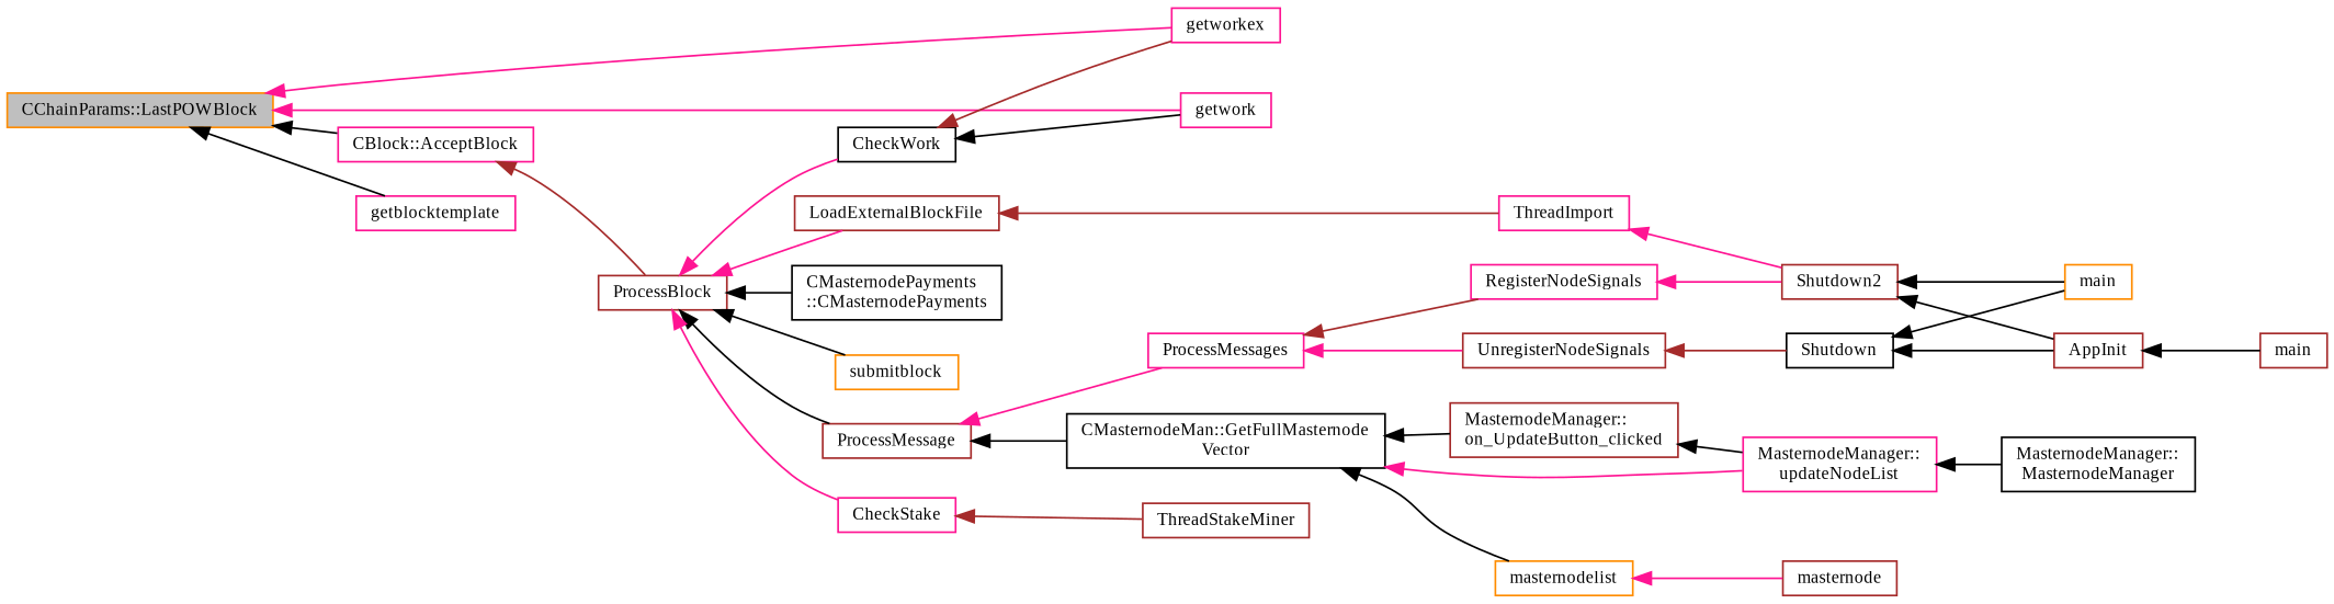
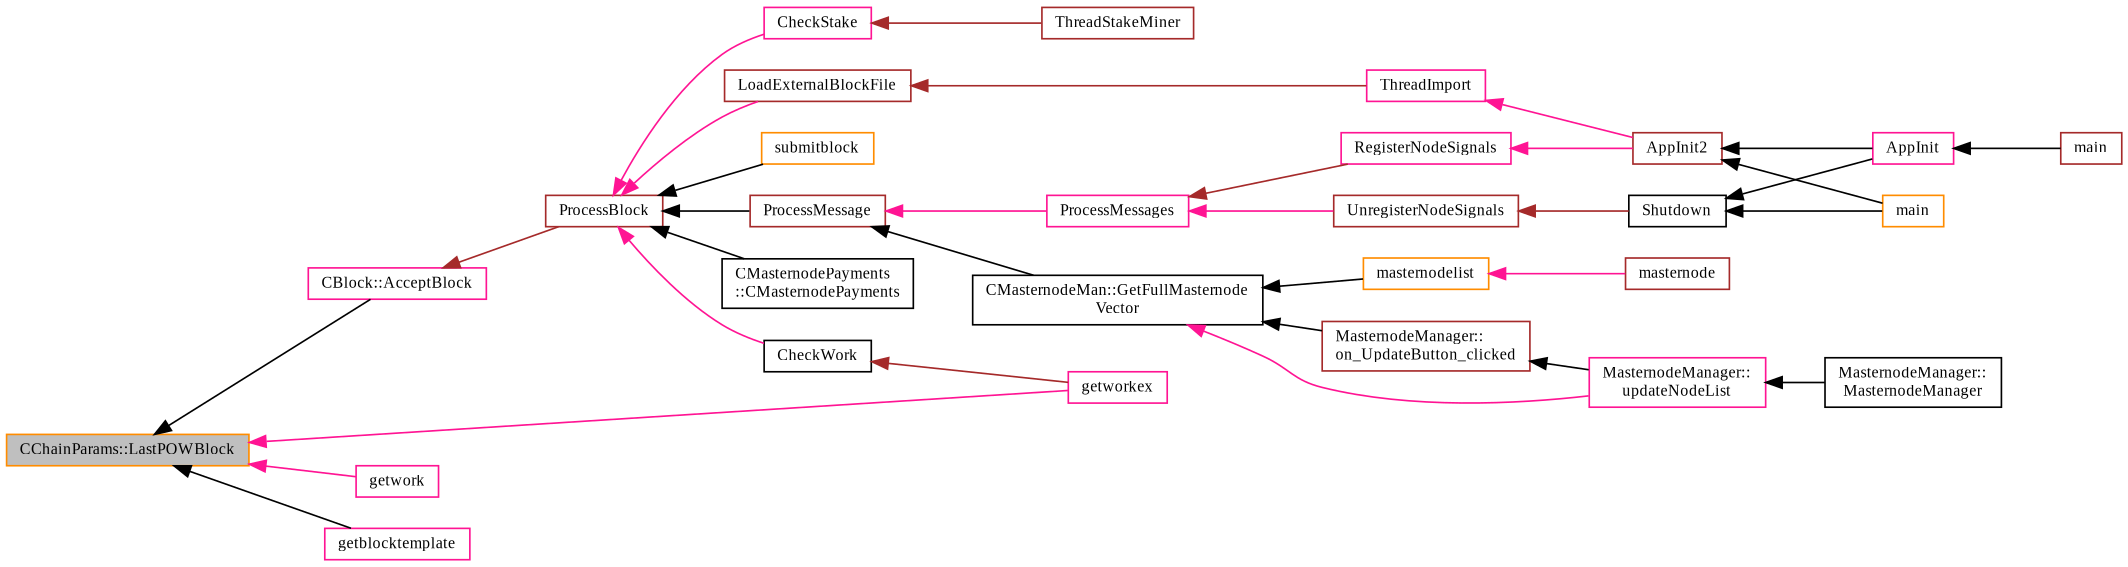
  digraph {
    fontname="Liberation Serif"
    rankdir=LR
    node [color=deeppink fillcolor=white fontname="Liberation Serif" fontsize=10 shape=record style=filled]
    edge [color=black dir=back fontname="Liberation Serif" fontsize=10 labelfontname=Helvetica labelfontsize=10 style=solid]
    n1 [color=darkorange fillcolor=grey75 fontcolor=black height=0.2 label="CChainParams::LastPOWBlock" width=0.4]
    n2 [height=0.2 label="CBlock::AcceptBlock" width=0.4]
    n3 [height=0.2 label=getworkex width=0.4]
    n4 [height=0.2 label=getwork width=0.4]
    n5 [height=0.2 label=getblocktemplate width=0.4]
    n6 [color=brown height=0.2 label=ProcessBlock width=0.4]
    n7 [color=brown height=0.2 label=LoadExternalBlockFile width=0.4]
    n8 [color=brown height=0.2 label=ProcessMessage width=0.4]
    n9 [color=black height=0.2 label="CMasternodePayments\l::CMasternodePayments" width=0.4]
    n10 [color=black height=0.2 label=CheckWork width=0.4]
    n11 [height=0.2 label=CheckStake width=0.4]
    n12 [color=darkorange height=0.2 label=submitblock width=0.4]
    n13 [height=0.2 label=ThreadImport width=0.4]
    n14 [height=0.2 label=ProcessMessages width=0.4]
    n15 [color=black height=0.2 label="CMasternodeMan::GetFullMasternode\lVector" width=0.4]
    n16 [color=brown height=0.2 label=ThreadStakeMiner width=0.4]
-   n17 [color=brown height=0.2 label=Shutdown2 width=0.4]
-   n18 [color=brown height=0.2 label=AppInit width=0.4]
+   n17 [color=brown height=0.2 label=AppInit2 width=0.4]
+   n18 [height=0.2 label=AppInit width=0.4]
    n19 [color=darkorange height=0.2 label=main width=0.4]
    n20 [color=brown height=0.2 label=main width=0.4]
    n21 [height=0.2 label=RegisterNodeSignals width=0.4]
    n22 [color=brown height=0.2 label=UnregisterNodeSignals width=0.4]
    n23 [height=0.2 label="MasternodeManager::\lupdateNodeList" width=0.4]
    n24 [color=brown height=0.2 label="MasternodeManager::\lon_UpdateButton_clicked" width=0.4]
    n25 [color=darkorange height=0.2 label=masternodelist width=0.4]
    n26 [color=black height=0.2 label=Shutdown width=0.4]
    n27 [color=black height=0.2 label="MasternodeManager::\lMasternodeManager" width=0.4]
    n28 [color=brown height=0.2 label=masternode width=0.4]
    n1 -> n2
    n1 -> n3 [color=deeppink]
    n1 -> n4 [color=deeppink]
    n1 -> n5
    n2 -> n6 [color=brown]
    n6 -> n7 [color=deeppink]
    n6 -> n8
    n6 -> n9
    n6 -> n10 [color=deeppink]
    n6 -> n11 [color=deeppink]
    n6 -> n12
    n7 -> n13 [color=brown]
    n8 -> n14 [color=deeppink]
    n8 -> n15
    n10 -> n3 [color=brown]
-   n10 -> n4
    n11 -> n16 [color=brown]
    n13 -> n17 [color=deeppink]
    n14 -> n21 [color=brown]
    n14 -> n22 [color=deeppink]
    n15 -> n23 [color=deeppink]
    n15 -> n24
    n15 -> n25
    n17 -> n18
    n17 -> n19
    n18 -> n20
    n21 -> n17 [color=deeppink]
    n22 -> n26 [color=brown]
    n23 -> n27
    n24 -> n23
    n25 -> n28 [color=deeppink]
    n26 -> n18
    n26 -> n19
  }
